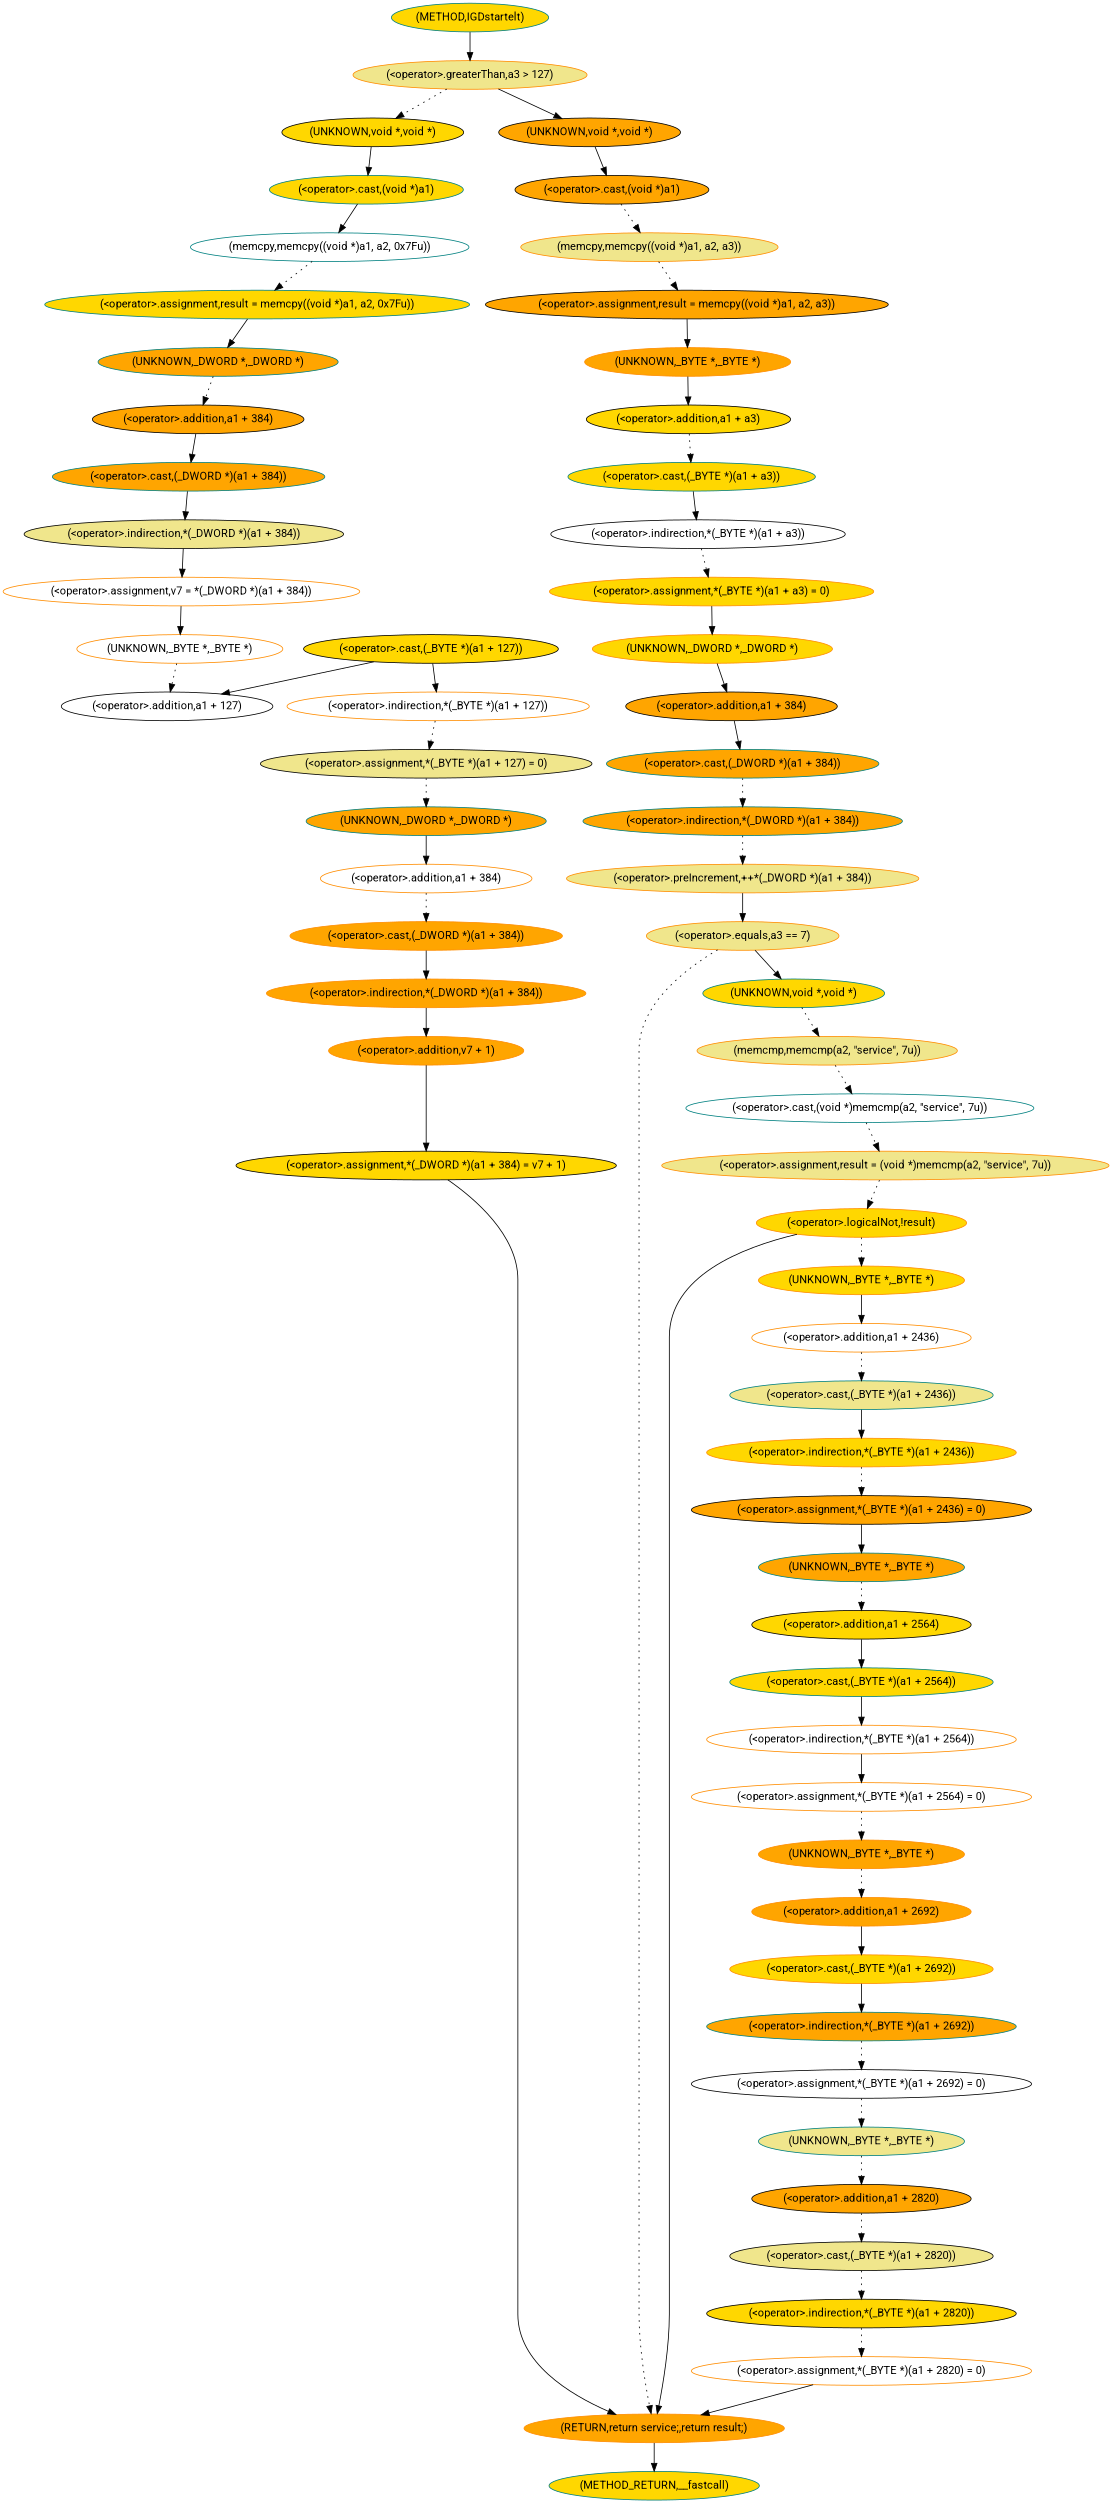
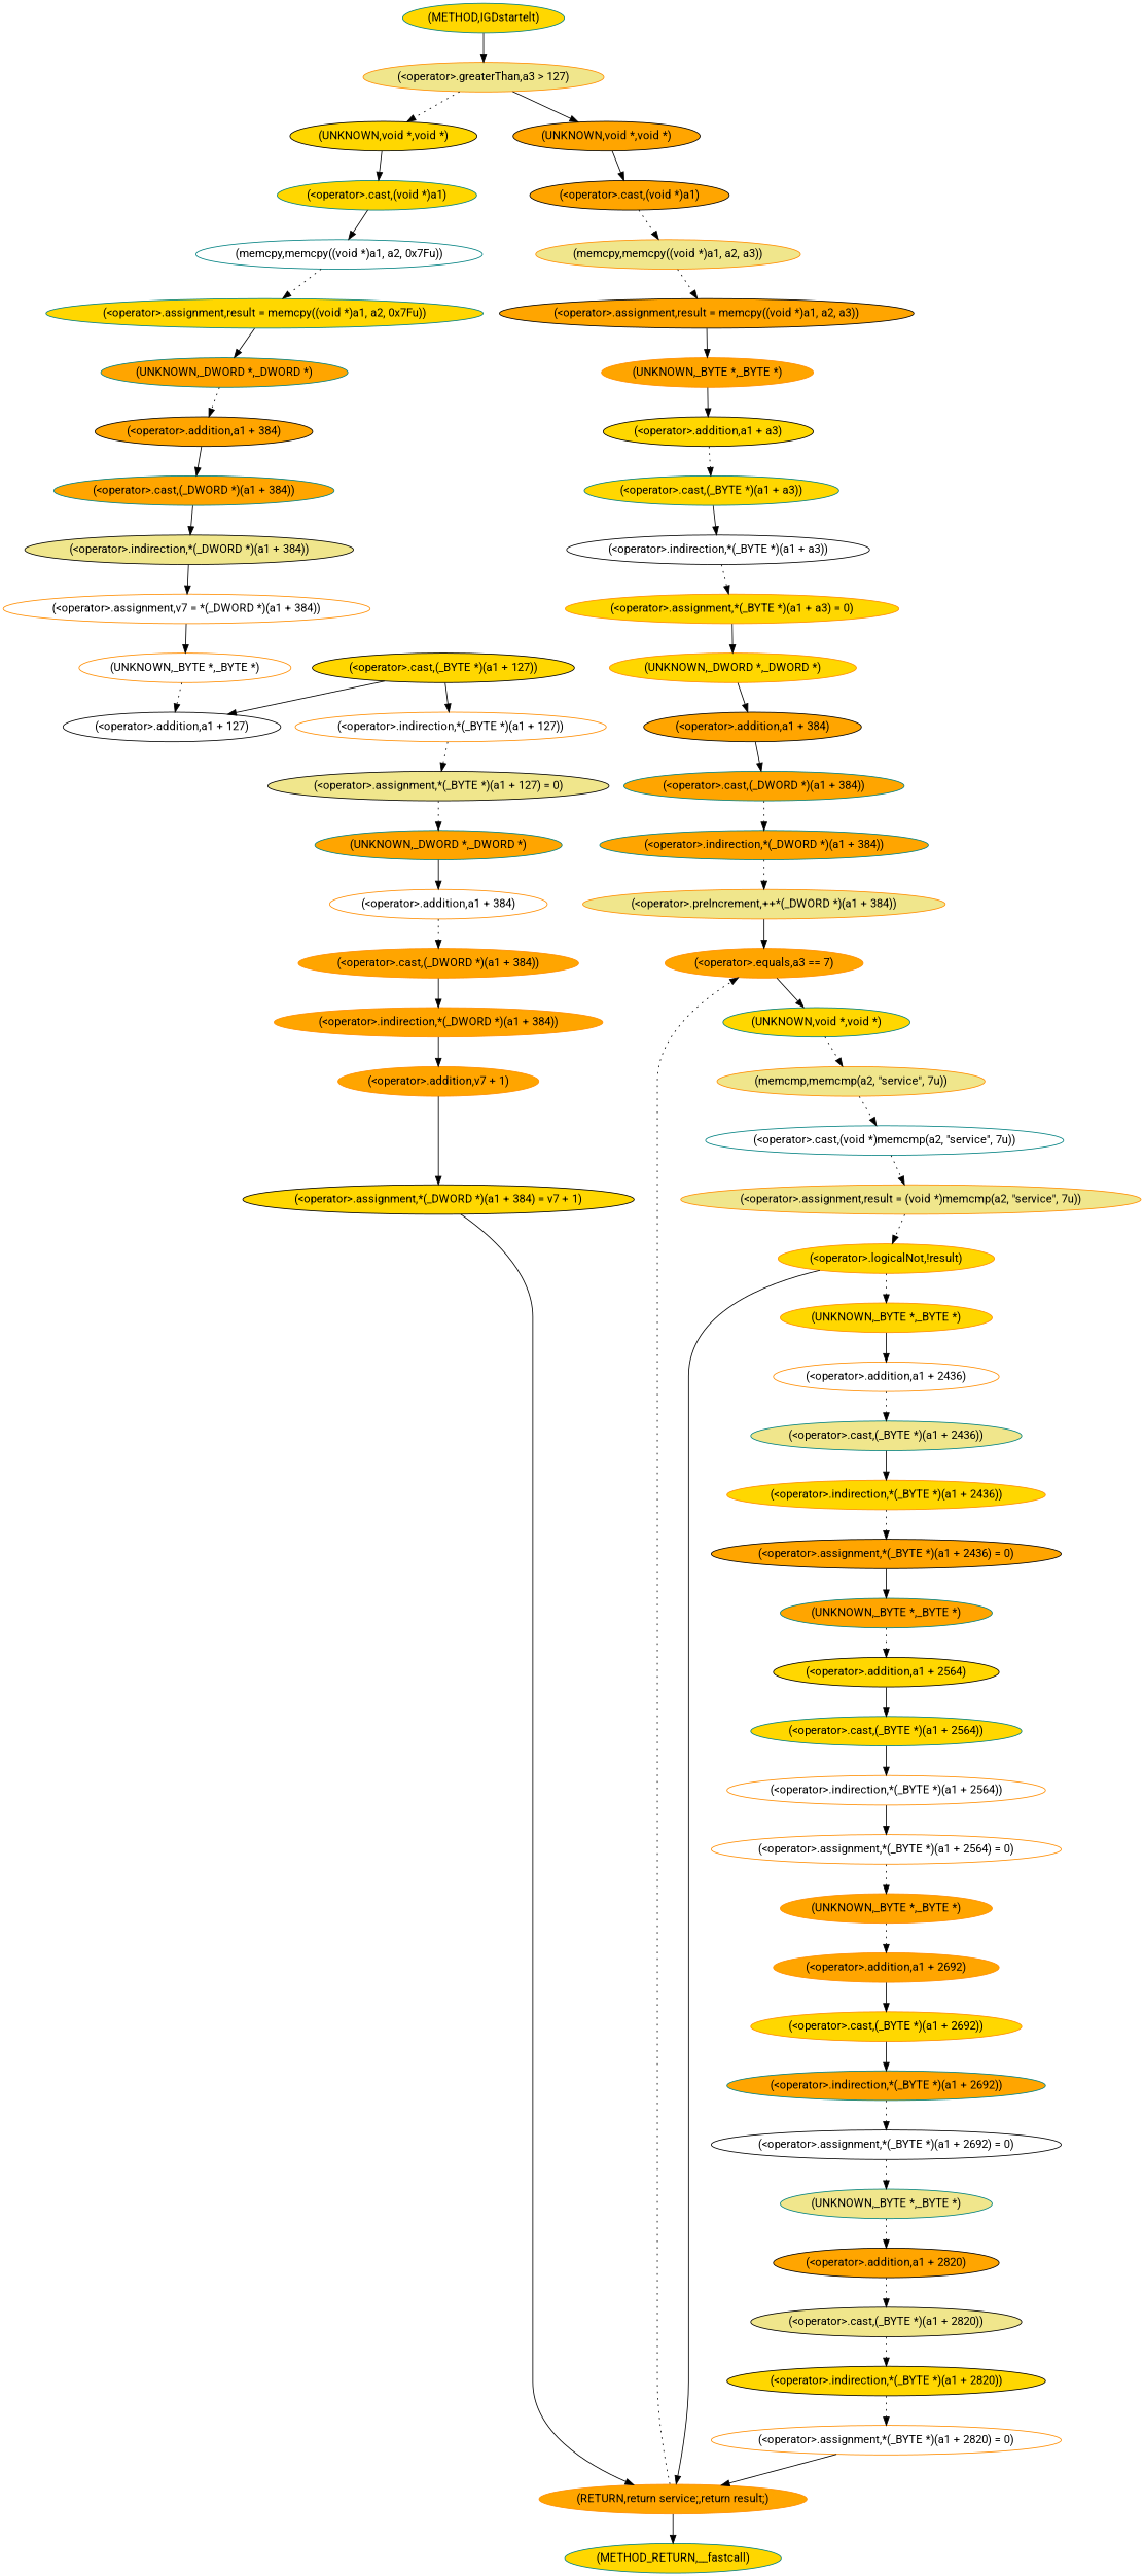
  digraph {
    fontname=Roboto
    node [color=darkorange fillcolor=orange fontname=Roboto style=filled]
    edge [fontname=Roboto style=solid]
    n1 [fillcolor=khaki label="(<operator>.greaterThan,a3 > 127)"]
    n2 [color=black fillcolor=gold label="(UNKNOWN,void *,void *)"]
    n3 [color=black label="(UNKNOWN,void *,void *)"]
    n4 [color=teal fillcolor=gold label="(<operator>.cast,(void *)a1)"]
    n5 [color=black label="(<operator>.cast,(void *)a1)"]
    n6 [color=teal fillcolor=gold label="(<operator>.assignment,result = memcpy((void *)a1, a2, 0x7Fu))"]
    n7 [color=teal label="(UNKNOWN,_DWORD *,_DWORD *)"]
    n8 [color=black label="(<operator>.addition,a1 + 384)"]
    n9 [color=teal fillcolor=white label="(memcpy,memcpy((void *)a1, a2, 0x7Fu))"]
    n10 [fillcolor=white label="(<operator>.assignment,v7 = *(_DWORD *)(a1 + 384))"]
    n11 [fillcolor=white label="(UNKNOWN,_BYTE *,_BYTE *)"]
    n12 [color=black fillcolor=white label="(<operator>.addition,a1 + 127)"]
    n13 [color=black fillcolor=khaki label="(<operator>.indirection,*(_DWORD *)(a1 + 384))"]
    n14 [color=teal label="(<operator>.cast,(_DWORD *)(a1 + 384))"]
    n15 [color=black fillcolor=khaki label="(<operator>.assignment,*(_BYTE *)(a1 + 127) = 0)"]
    n16 [color=teal label="(UNKNOWN,_DWORD *,_DWORD *)"]
    n17 [fillcolor=white label="(<operator>.addition,a1 + 384)"]
    n18 [fillcolor=white label="(<operator>.indirection,*(_BYTE *)(a1 + 127))"]
    n19 [color=black fillcolor=gold label="(<operator>.cast,(_BYTE *)(a1 + 127))"]
    n20 [color=black fillcolor=gold label="(<operator>.assignment,*(_DWORD *)(a1 + 384) = v7 + 1)"]
    n21 [label="(RETURN,return service;,return result;)"]
    n22 [color=teal fillcolor=gold label="(METHOD_RETURN,__fastcall)"]
    n23 [label="(<operator>.indirection,*(_DWORD *)(a1 + 384))"]
    n24 [label="(<operator>.addition,v7 + 1)"]
    n25 [label="(<operator>.cast,(_DWORD *)(a1 + 384))"]
    n26 [color=black label="(<operator>.assignment,result = memcpy((void *)a1, a2, a3))"]
    n27 [label="(UNKNOWN,_BYTE *,_BYTE *)"]
    n28 [color=black fillcolor=gold label="(<operator>.addition,a1 + a3)"]
    n29 [fillcolor=khaki label="(memcpy,memcpy((void *)a1, a2, a3))"]
    n30 [fillcolor=gold label="(<operator>.assignment,*(_BYTE *)(a1 + a3) = 0)"]
    n31 [fillcolor=gold label="(UNKNOWN,_DWORD *,_DWORD *)"]
    n32 [color=black label="(<operator>.addition,a1 + 384)"]
    n33 [color=black fillcolor=white label="(<operator>.indirection,*(_BYTE *)(a1 + a3))"]
    n34 [color=teal fillcolor=gold label="(<operator>.cast,(_BYTE *)(a1 + a3))"]
    n35 [fillcolor=khaki label="(<operator>.preIncrement,++*(_DWORD *)(a1 + 384))"]
-   n36 [fillcolor=khaki label="(<operator>.equals,a3 == 7)"]
+   n36 [label="(<operator>.equals,a3 == 7)"]
    n37 [color=teal fillcolor=gold label="(UNKNOWN,void *,void *)"]
    n38 [color=teal label="(<operator>.indirection,*(_DWORD *)(a1 + 384))"]
    n39 [color=teal label="(<operator>.cast,(_DWORD *)(a1 + 384))"]
    n40 [fillcolor=khaki label="(memcmp,memcmp(a2, \"service\", 7u))"]
    n41 [fillcolor=khaki label="(<operator>.assignment,result = (void *)memcmp(a2, \"service\", 7u))"]
    n42 [fillcolor=gold label="(<operator>.logicalNot,!result)"]
    n43 [fillcolor=gold label="(UNKNOWN,_BYTE *,_BYTE *)"]
    n44 [color=teal fillcolor=white label="(<operator>.cast,(void *)memcmp(a2, \"service\", 7u))"]
    n45 [fillcolor=white label="(<operator>.addition,a1 + 2436)"]
    n46 [color=black label="(<operator>.assignment,*(_BYTE *)(a1 + 2436) = 0)"]
    n47 [color=teal label="(UNKNOWN,_BYTE *,_BYTE *)"]
    n48 [color=black fillcolor=gold label="(<operator>.addition,a1 + 2564)"]
    n49 [fillcolor=gold label="(<operator>.indirection,*(_BYTE *)(a1 + 2436))"]
    n50 [color=teal fillcolor=khaki label="(<operator>.cast,(_BYTE *)(a1 + 2436))"]
    n51 [fillcolor=white label="(<operator>.assignment,*(_BYTE *)(a1 + 2564) = 0)"]
    n52 [label="(UNKNOWN,_BYTE *,_BYTE *)"]
    n53 [label="(<operator>.addition,a1 + 2692)"]
    n54 [fillcolor=white label="(<operator>.indirection,*(_BYTE *)(a1 + 2564))"]
    n55 [color=teal fillcolor=gold label="(<operator>.cast,(_BYTE *)(a1 + 2564))"]
    n56 [color=black fillcolor=white label="(<operator>.assignment,*(_BYTE *)(a1 + 2692) = 0)"]
    n57 [color=teal fillcolor=khaki label="(UNKNOWN,_BYTE *,_BYTE *)"]
    n58 [color=black label="(<operator>.addition,a1 + 2820)"]
    n59 [color=teal label="(<operator>.indirection,*(_BYTE *)(a1 + 2692))"]
    n60 [fillcolor=gold label="(<operator>.cast,(_BYTE *)(a1 + 2692))"]
    n61 [fillcolor=white label="(<operator>.assignment,*(_BYTE *)(a1 + 2820) = 0)"]
    n62 [color=black fillcolor=gold label="(<operator>.indirection,*(_BYTE *)(a1 + 2820))"]
    n63 [color=black fillcolor=khaki label="(<operator>.cast,(_BYTE *)(a1 + 2820))"]
    n64 [color=teal fillcolor=gold label="(METHOD,IGDstartelt)"]
    n1 -> n2 [style=dotted]
    n1 -> n3
    n2 -> n4
    n3 -> n5
    n4 -> n9
    n5 -> n29 [style=dotted]
    n6 -> n7
    n7 -> n8 [style=dotted]
    n8 -> n14
    n9 -> n6 [style=dotted]
    n10 -> n11
    n11 -> n12 [style=dotted]
    n13 -> n10
    n14 -> n13
    n15 -> n16 [style=dotted]
    n16 -> n17
    n17 -> n25 [style=dotted]
    n18 -> n15 [style=dotted]
    n19 -> n12
    n19 -> n18
    n20 -> n21
    n21 -> n22
    n23 -> n24
    n24 -> n20
    n25 -> n23
    n26 -> n27
    n27 -> n28
    n28 -> n34 [style=dotted]
    n29 -> n26 [style=dotted]
    n30 -> n31
    n31 -> n32
    n32 -> n39
    n33 -> n30 [style=dotted]
    n34 -> n33
    n35 -> n36
-   n36 -> n21 [style=dotted]
+   n21 -> n36 [style=dotted]
    n36 -> n37
    n37 -> n40 [style=dotted]
    n38 -> n35 [style=dotted]
    n39 -> n38 [style=dotted]
    n40 -> n44 [style=dotted]
    n41 -> n42 [style=dotted]
    n42 -> n21
    n42 -> n43 [style=dotted]
    n43 -> n45
    n44 -> n41 [style=dotted]
    n45 -> n50 [style=dotted]
    n46 -> n47
    n47 -> n48 [style=dotted]
    n48 -> n55
    n49 -> n46 [style=dotted]
    n50 -> n49
    n51 -> n52 [style=dotted]
    n52 -> n53 [style=dotted]
    n53 -> n60
    n54 -> n51
    n55 -> n54
    n56 -> n57 [style=dotted]
    n57 -> n58 [style=dotted]
    n58 -> n63 [style=dotted]
    n59 -> n56 [style=dotted]
    n60 -> n59
    n61 -> n21
    n62 -> n61 [style=dotted]
    n63 -> n62 [style=dotted]
    n64 -> n1
  }
